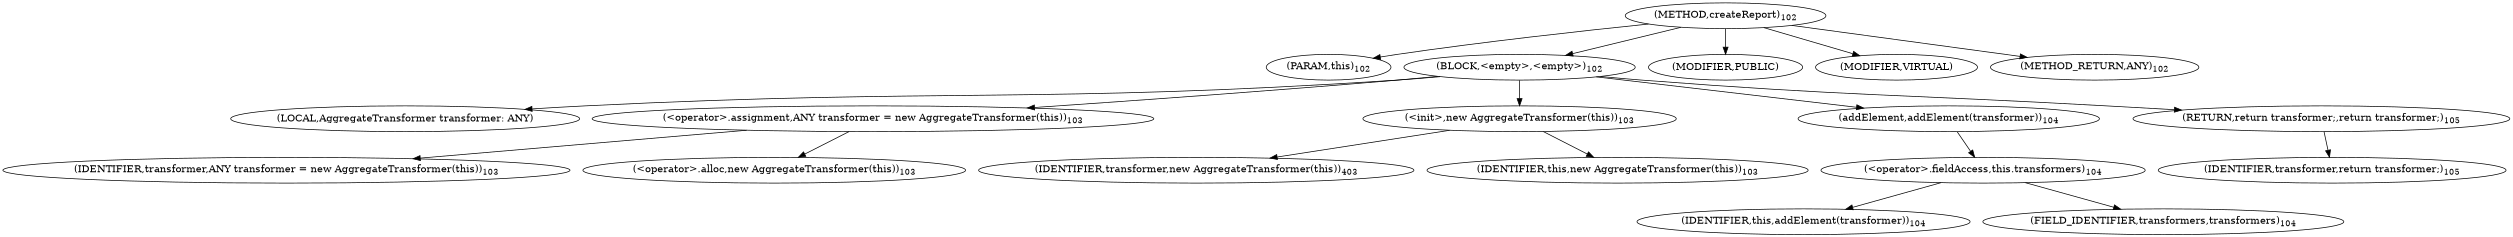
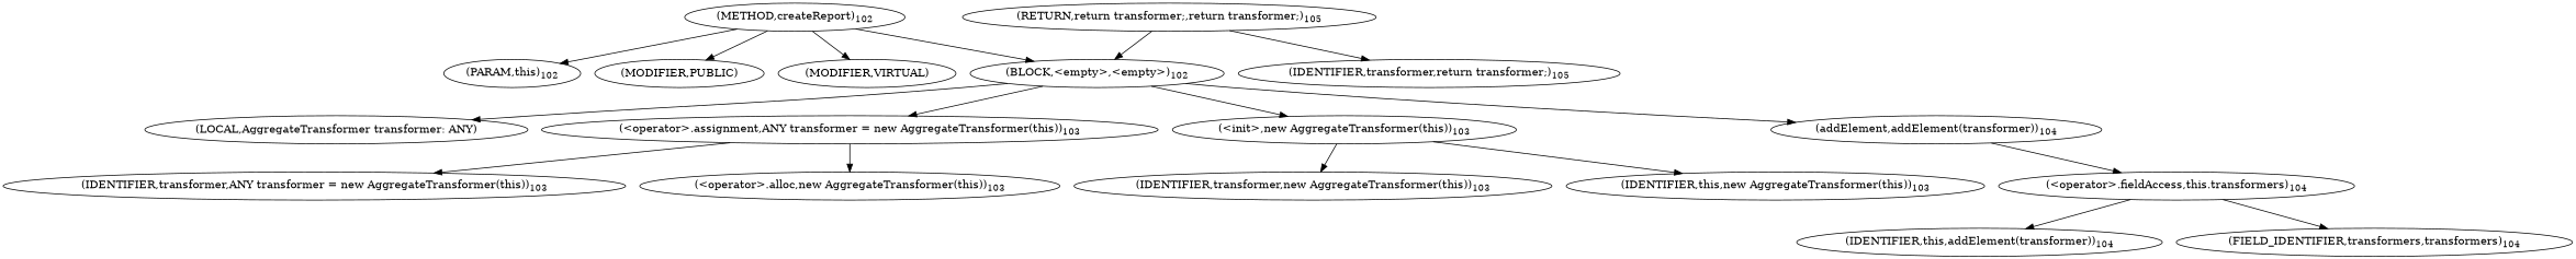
  digraph {
    n1 [label=<(METHOD,createReport)<SUB>102</SUB>>]
    n2 [label=<(PARAM,this)<SUB>102</SUB>>]
    n3 [label=<(BLOCK,&lt;empty&gt;,&lt;empty&gt;)<SUB>102</SUB>>]
    n4 [label=<(MODIFIER,PUBLIC)>]
    n5 [label=<(MODIFIER,VIRTUAL)>]
-   n6 [label=<(METHOD_RETURN,ANY)<SUB>102</SUB>>]
    n7 [label=<(LOCAL,AggregateTransformer transformer: ANY)>]
    n8 [label=<(&lt;operator&gt;.assignment,ANY transformer = new AggregateTransformer(this))<SUB>103</SUB>>]
    n9 [label=<(&lt;init&gt;,new AggregateTransformer(this))<SUB>103</SUB>>]
    n10 [label=<(addElement,addElement(transformer))<SUB>104</SUB>>]
    n11 [label=<(RETURN,return transformer;,return transformer;)<SUB>105</SUB>>]
    n12 [label=<(IDENTIFIER,transformer,ANY transformer = new AggregateTransformer(this))<SUB>103</SUB>>]
    n13 [label=<(&lt;operator&gt;.alloc,new AggregateTransformer(this))<SUB>103</SUB>>]
-   n14 [label=<(IDENTIFIER,transformer,new AggregateTransformer(this))<SUB>403</SUB>>]
+   n14 [label=<(IDENTIFIER,transformer,new AggregateTransformer(this))<SUB>103</SUB>>]
    n15 [label=<(IDENTIFIER,this,new AggregateTransformer(this))<SUB>103</SUB>>]
    n16 [label=<(&lt;operator&gt;.fieldAccess,this.transformers)<SUB>104</SUB>>]
    n17 [label=<(IDENTIFIER,transformer,return transformer;)<SUB>105</SUB>>]
    n18 [label=<(IDENTIFIER,this,addElement(transformer))<SUB>104</SUB>>]
    n19 [label=<(FIELD_IDENTIFIER,transformers,transformers)<SUB>104</SUB>>]
    n1 -> n2
    n1 -> n3
    n1 -> n4
    n1 -> n5
-   n1 -> n6
    n3 -> n7
    n3 -> n8
    n3 -> n9
    n3 -> n10
-   n3 -> n11
+   n11 -> n3
    n8 -> n12
    n8 -> n13
    n9 -> n14
    n9 -> n15
    n10 -> n16
    n11 -> n17
    n16 -> n18
    n16 -> n19
  }
